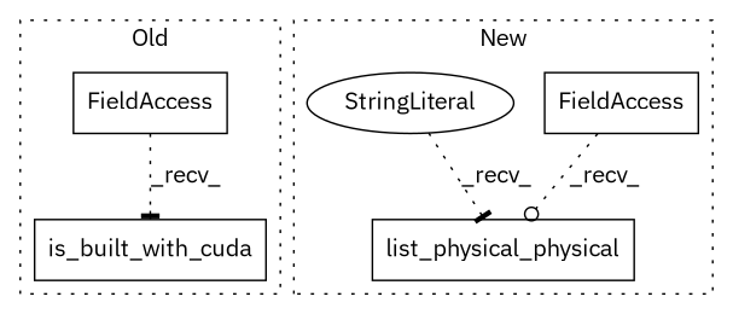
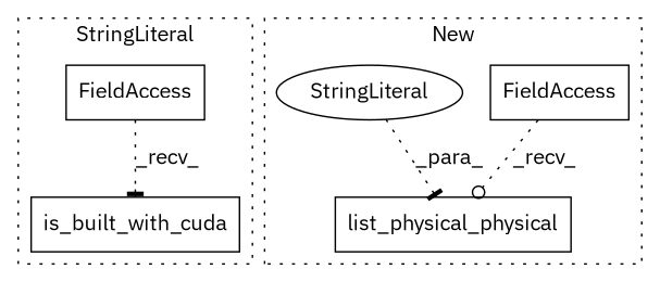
  digraph {
    fontname="IBM Plex Sans"
    node [a=32 fontname="IBM Plex Sans" s=2218 shape=box]
    edge [arrowhead=tee fontname="IBM Plex Sans" style=dotted]
    n1 [l=20 label=is_built_with_cuda s=2234]
    n2 [a=22 l=15 label=FieldAccess]
    n3 [l="22,1" label=list_physical_physical s="2236,2263"]
    n4 [a=22 l=17 label=FieldAccess]
    n5 [a=45 l=5 label=StringLiteral s=2258 shape=ellipse]
    subgraph cluster_1 {
-     label=Old
+     label=StringLiteral
      style=dotted
      n1
      n2
    }
    subgraph cluster_2 {
      label=New
      style=dotted
      n3
      n4
      n5
    }
    n2 -> n1 [label=_recv_]
    n4 -> n3 [arrowhead=odot label=_recv_]
-   n5 -> n3 [label=_recv_]
+   n5 -> n3 [label=_para_]
  }
